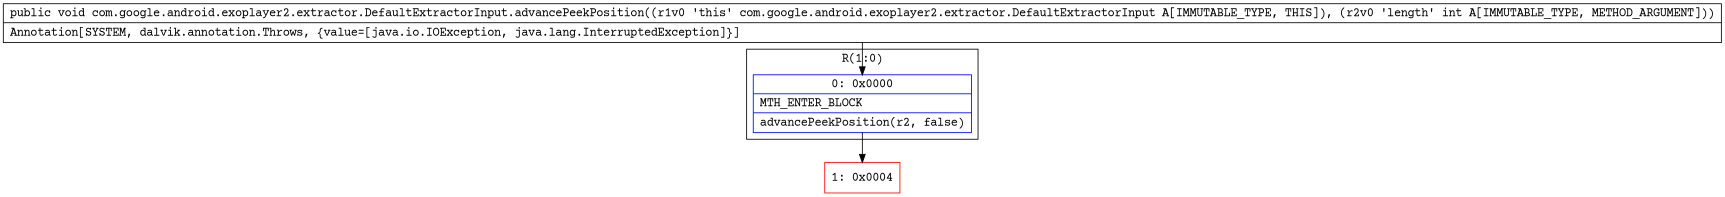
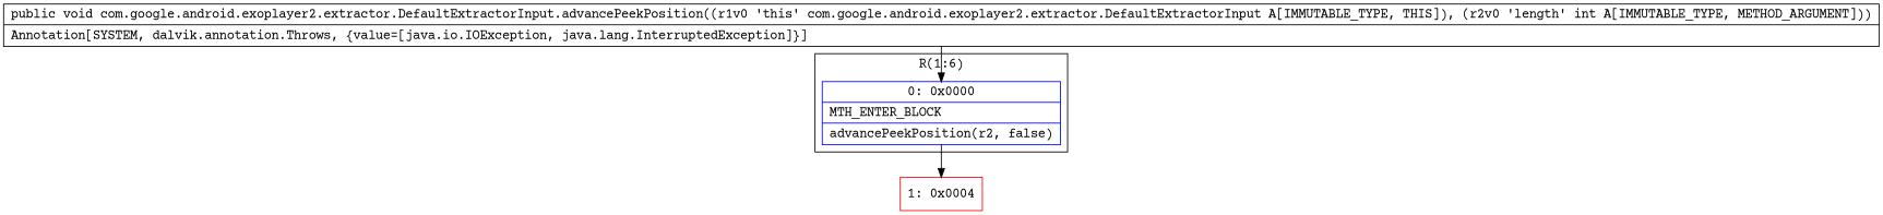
  digraph {
    fontname="Courier Prime"
    node [shape=record fontname="Courier Prime"]
    edge [fontname="Courier Prime"]
    n1 [color=blue label="{0\:\ 0x0000|MTH_ENTER_BLOCK\l|advancePeekPosition(r2, false)\l}"]
    n2 [color=red label="{1\:\ 0x0004}"]
    n3 [label="{public void com.google.android.exoplayer2.extractor.DefaultExtractorInput.advancePeekPosition((r1v0 'this' com.google.android.exoplayer2.extractor.DefaultExtractorInput A[IMMUTABLE_TYPE, THIS]), (r2v0 'length' int A[IMMUTABLE_TYPE, METHOD_ARGUMENT]))  | Annotation[SYSTEM, dalvik.annotation.Throws, \{value=[java.io.IOException, java.lang.InterruptedException]\}]\l}"]
    subgraph cluster_1 {
-     label="R(1:0)"
+     label="R(1:6)"
      n1
    }
    n1 -> n2
    n3 -> n1
  }
